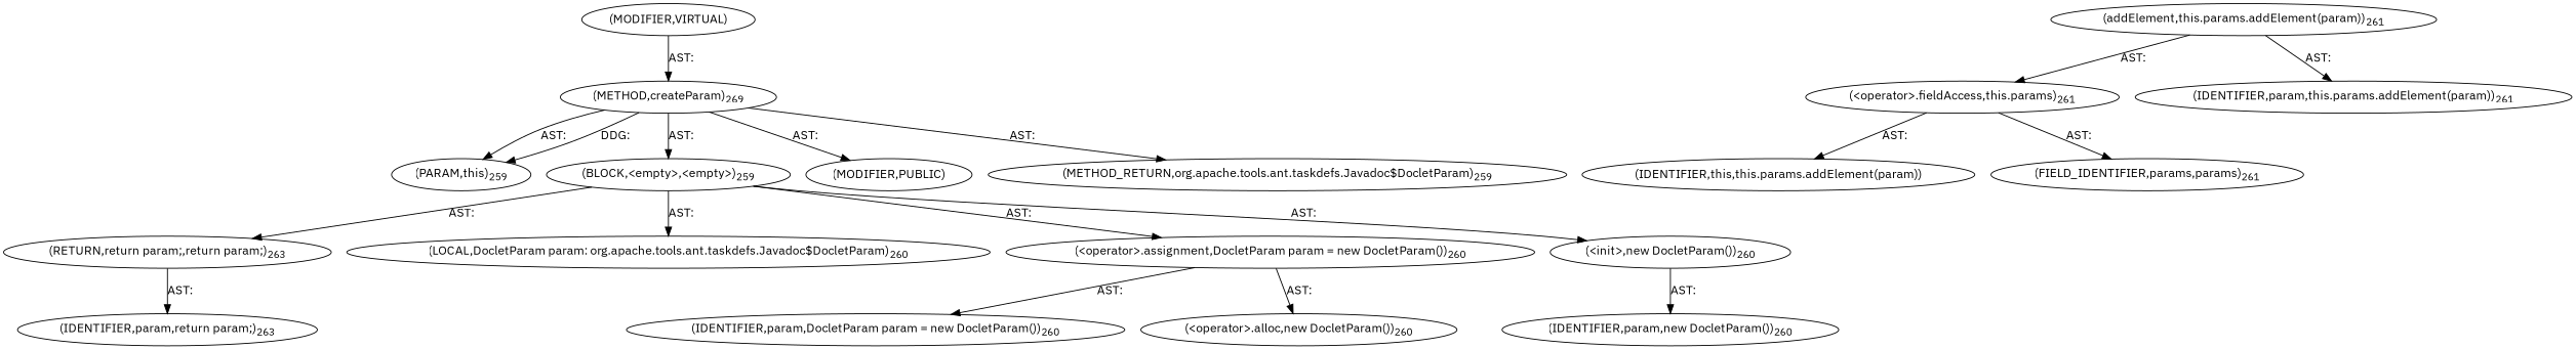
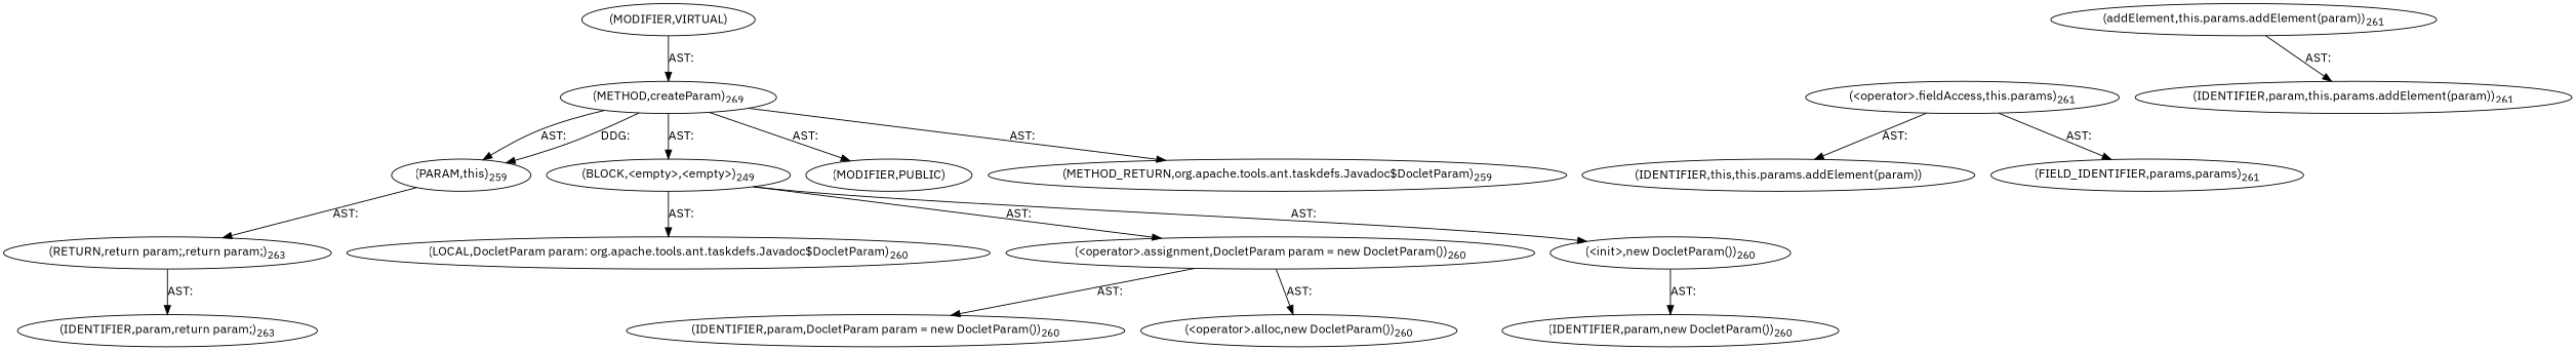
  digraph {
    fontname="IBM Plex Sans"
    node [fontname="IBM Plex Sans"]
    edge [fontname="IBM Plex Sans"]
    n1 [label=<(METHOD,createParam)<SUB>269</SUB>>]
    n2 [label=<(PARAM,this)<SUB>259</SUB>>]
-   n3 [label=<(BLOCK,&lt;empty&gt;,&lt;empty&gt;)<SUB>259</SUB>>]
+   n3 [label=<(BLOCK,&lt;empty&gt;,&lt;empty&gt;)<SUB>249</SUB>>]
    n4 [label=<(MODIFIER,PUBLIC)>]
    n5 [label=<(METHOD_RETURN,org.apache.tools.ant.taskdefs.Javadoc$DocletParam)<SUB>259</SUB>>]
    n6 [label=<(LOCAL,DocletParam param: org.apache.tools.ant.taskdefs.Javadoc$DocletParam)<SUB>260</SUB>>]
    n7 [label=<(&lt;operator&gt;.assignment,DocletParam param = new DocletParam())<SUB>260</SUB>>]
    n8 [label=<(&lt;init&gt;,new DocletParam())<SUB>260</SUB>>]
    n9 [label=<(RETURN,return param;,return param;)<SUB>263</SUB>>]
    n10 [label=<(MODIFIER,VIRTUAL)>]
    n11 [label=<(IDENTIFIER,param,DocletParam param = new DocletParam())<SUB>260</SUB>>]
    n12 [label=<(&lt;operator&gt;.alloc,new DocletParam())<SUB>260</SUB>>]
    n13 [label=<(IDENTIFIER,param,new DocletParam())<SUB>260</SUB>>]
    n14 [label=<(addElement,this.params.addElement(param))<SUB>261</SUB>>]
    n15 [label=<(&lt;operator&gt;.fieldAccess,this.params)<SUB>261</SUB>>]
    n16 [label=<(IDENTIFIER,param,this.params.addElement(param))<SUB>261</SUB>>]
    n17 [label=<(IDENTIFIER,param,return param;)<SUB>263</SUB>>]
    n18 [label=<(IDENTIFIER,this,this.params.addElement(param))>]
    n19 [label=<(FIELD_IDENTIFIER,params,params)<SUB>261</SUB>>]
    n1 -> n2 [label="AST: "]
    n1 -> n2 [label="DDG: "]
    n1 -> n3 [label="AST: "]
    n1 -> n4 [label="AST: "]
    n1 -> n5 [label="AST: "]
    n3 -> n6 [label="AST: "]
    n3 -> n7 [label="AST: "]
    n3 -> n8 [label="AST: "]
-   n3 -> n9 [label="AST: "]
+   n2 -> n9 [label="AST: "]
    n7 -> n11 [label="AST: "]
    n7 -> n12 [label="AST: "]
    n8 -> n13 [label="AST: "]
    n9 -> n17 [label="AST: "]
    n10 -> n1 [label="AST: "]
-   n14 -> n15 [label="AST: "]
    n14 -> n16 [label="AST: "]
    n15 -> n18 [label="AST: "]
    n15 -> n19 [label="AST: "]
  }
